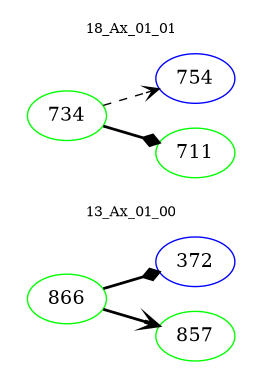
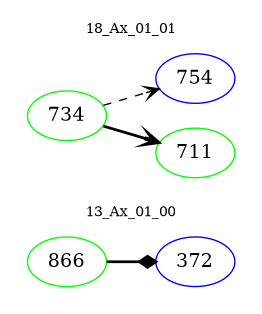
  digraph {
    rankdir=LR
    node [color=green]
    edge [arrowhead=vee color=black style=bold]
    n1 [label=866]
-   n2 [label=857]
    n3 [color=blue label=372]
    n4 [label=734]
    n5 [label=711]
    n6 [color=blue label=754]
    subgraph cluster_1 {
      color=white
      fontsize=10
      label="13_Ax_01_00"
      n1
-     n2
      n3
    }
    subgraph cluster_2 {
      color=white
      fontsize=10
      label="18_Ax_01_01"
      n4
      n5
      n6
    }
-   n1 -> n2
    n1 -> n3 [arrowhead=diamond]
-   n4 -> n5 [arrowhead=diamond]
+   n4 -> n5
    n4 -> n6 [style=dashed]
  }
